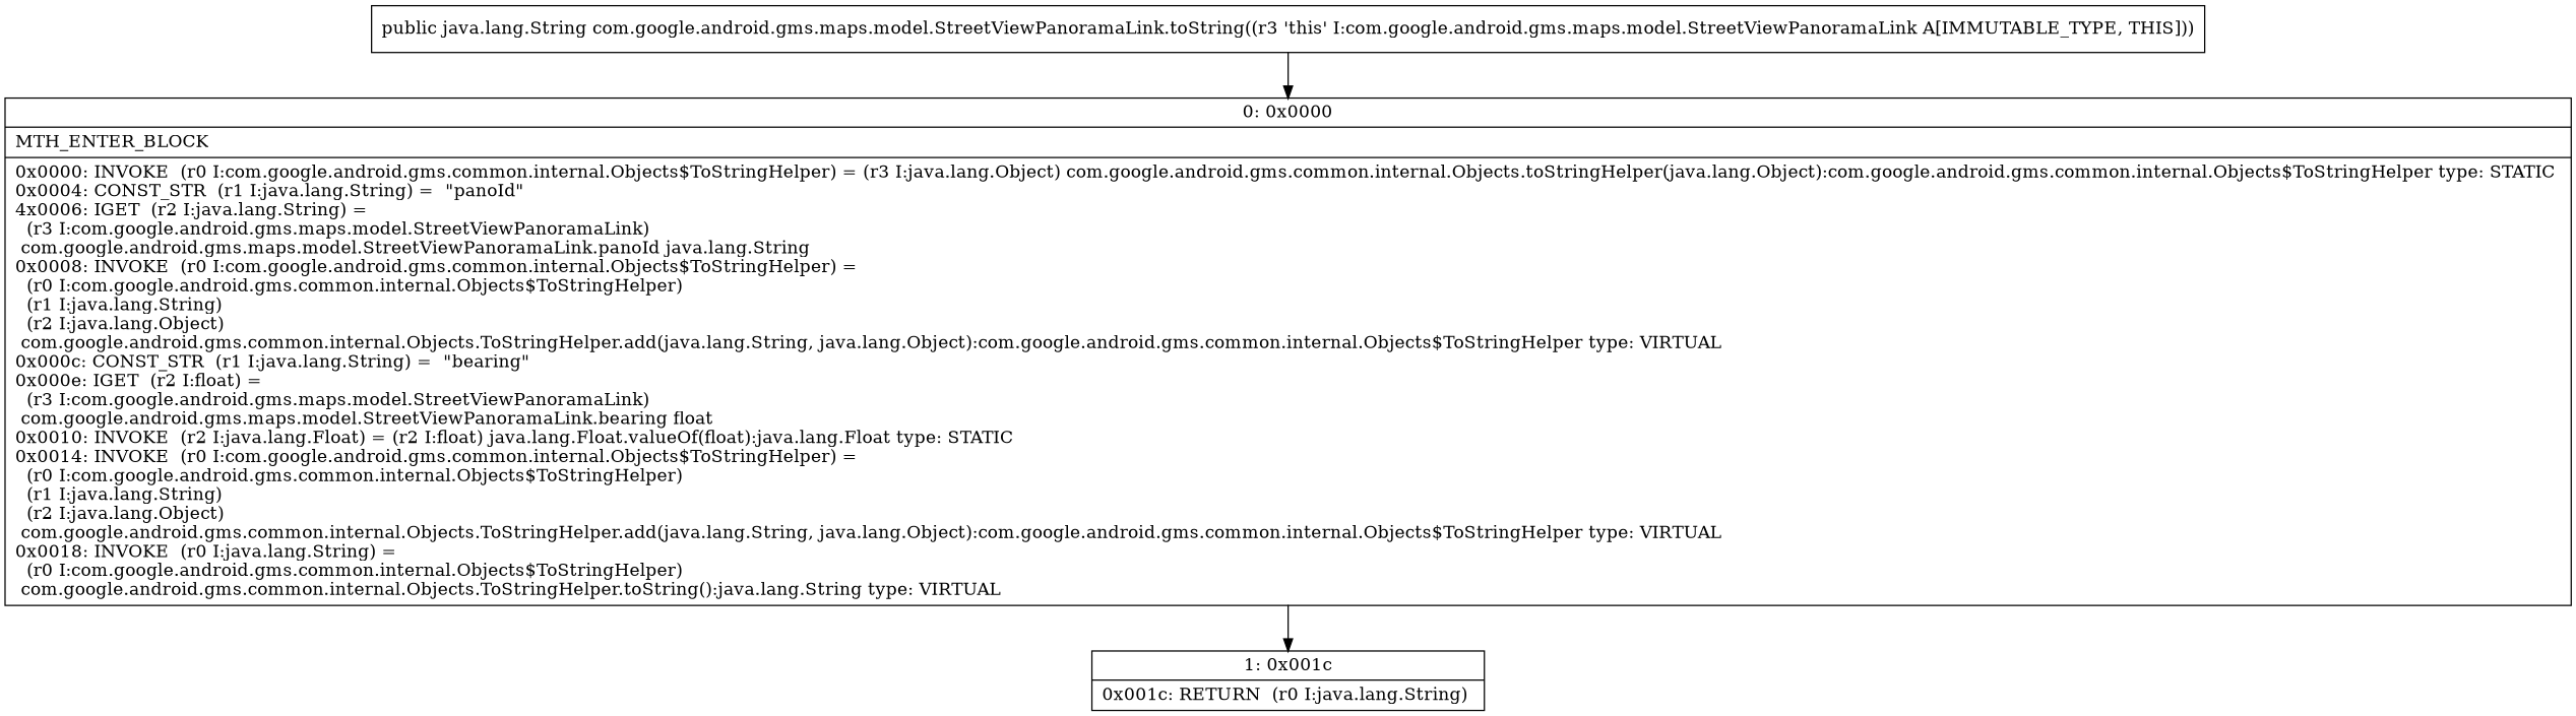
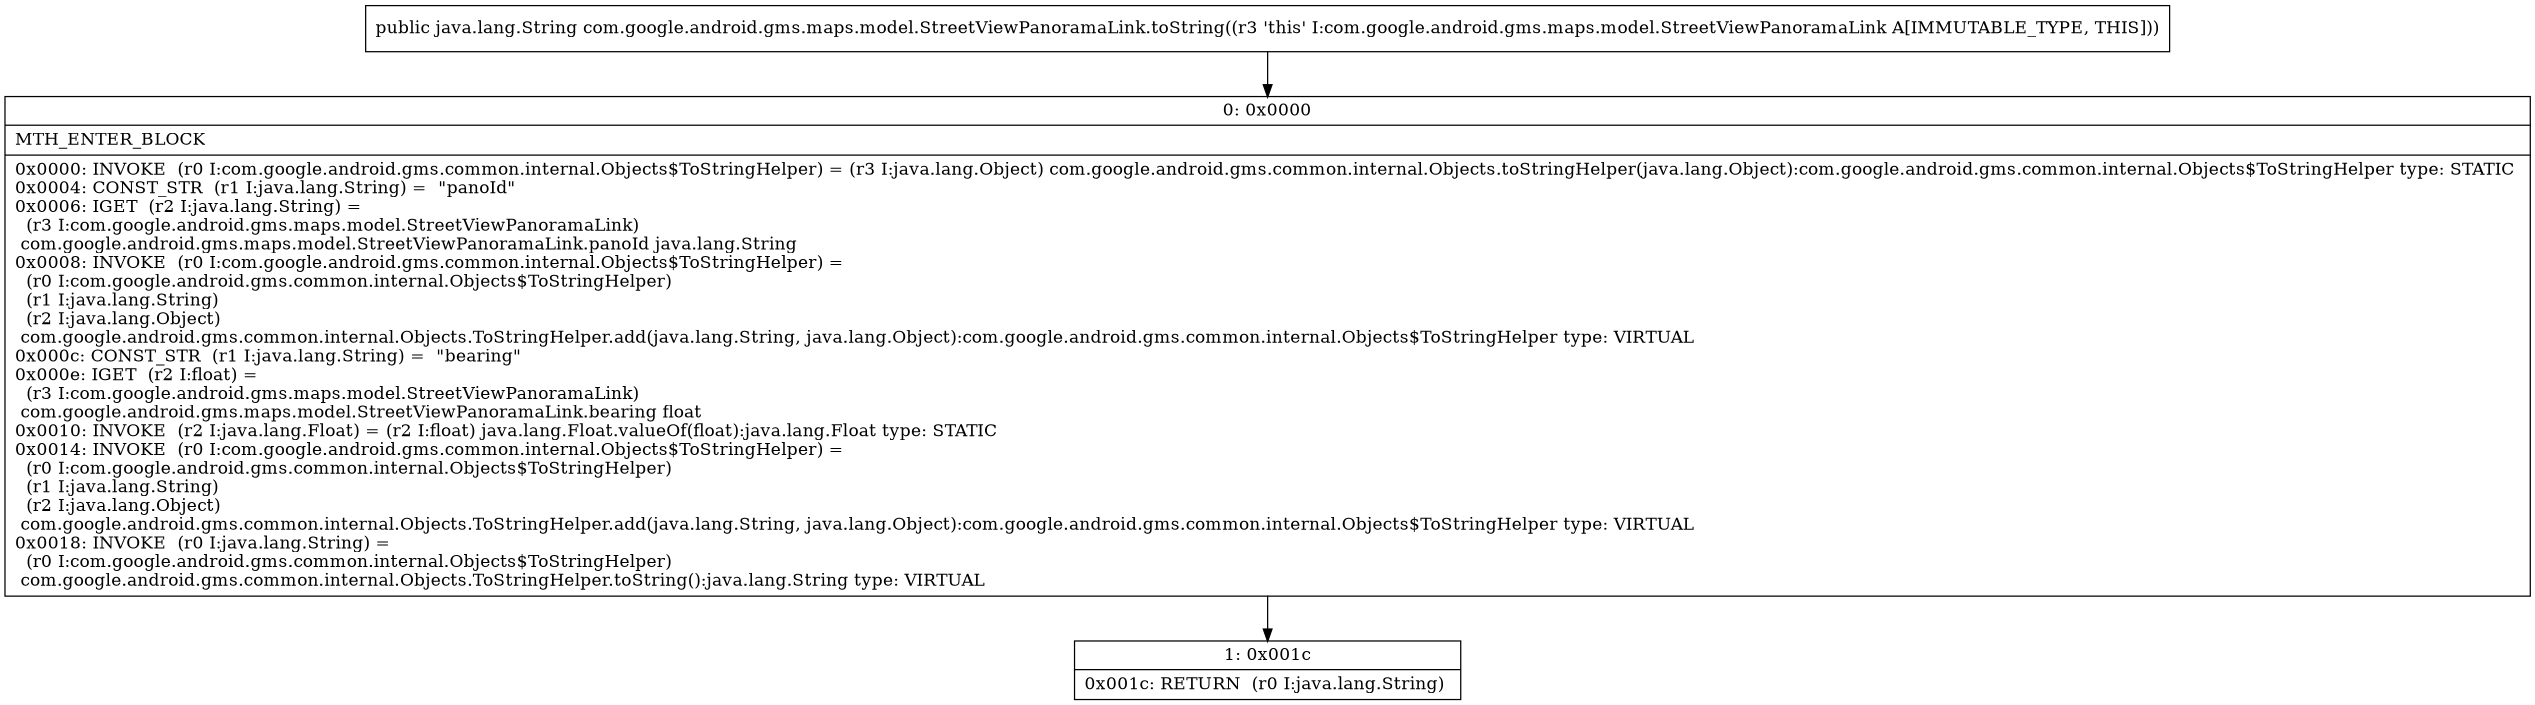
  digraph {
    node [shape=record]
-   n1 [label="{0\:\ 0x0000|MTH_ENTER_BLOCK\l|0x0000: INVOKE  (r0 I:com.google.android.gms.common.internal.Objects$ToStringHelper) = (r3 I:java.lang.Object) com.google.android.gms.common.internal.Objects.toStringHelper(java.lang.Object):com.google.android.gms.common.internal.Objects$ToStringHelper type: STATIC \l0x0004: CONST_STR  (r1 I:java.lang.String) =  \"panoId\" \l4x0006: IGET  (r2 I:java.lang.String) = \l  (r3 I:com.google.android.gms.maps.model.StreetViewPanoramaLink)\l com.google.android.gms.maps.model.StreetViewPanoramaLink.panoId java.lang.String \l0x0008: INVOKE  (r0 I:com.google.android.gms.common.internal.Objects$ToStringHelper) = \l  (r0 I:com.google.android.gms.common.internal.Objects$ToStringHelper)\l  (r1 I:java.lang.String)\l  (r2 I:java.lang.Object)\l com.google.android.gms.common.internal.Objects.ToStringHelper.add(java.lang.String, java.lang.Object):com.google.android.gms.common.internal.Objects$ToStringHelper type: VIRTUAL \l0x000c: CONST_STR  (r1 I:java.lang.String) =  \"bearing\" \l0x000e: IGET  (r2 I:float) = \l  (r3 I:com.google.android.gms.maps.model.StreetViewPanoramaLink)\l com.google.android.gms.maps.model.StreetViewPanoramaLink.bearing float \l0x0010: INVOKE  (r2 I:java.lang.Float) = (r2 I:float) java.lang.Float.valueOf(float):java.lang.Float type: STATIC \l0x0014: INVOKE  (r0 I:com.google.android.gms.common.internal.Objects$ToStringHelper) = \l  (r0 I:com.google.android.gms.common.internal.Objects$ToStringHelper)\l  (r1 I:java.lang.String)\l  (r2 I:java.lang.Object)\l com.google.android.gms.common.internal.Objects.ToStringHelper.add(java.lang.String, java.lang.Object):com.google.android.gms.common.internal.Objects$ToStringHelper type: VIRTUAL \l0x0018: INVOKE  (r0 I:java.lang.String) = \l  (r0 I:com.google.android.gms.common.internal.Objects$ToStringHelper)\l com.google.android.gms.common.internal.Objects.ToStringHelper.toString():java.lang.String type: VIRTUAL \l}"]
+   n1 [label="{0\:\ 0x0000|MTH_ENTER_BLOCK\l|0x0000: INVOKE  (r0 I:com.google.android.gms.common.internal.Objects$ToStringHelper) = (r3 I:java.lang.Object) com.google.android.gms.common.internal.Objects.toStringHelper(java.lang.Object):com.google.android.gms.common.internal.Objects$ToStringHelper type: STATIC \l0x0004: CONST_STR  (r1 I:java.lang.String) =  \"panoId\" \l0x0006: IGET  (r2 I:java.lang.String) = \l  (r3 I:com.google.android.gms.maps.model.StreetViewPanoramaLink)\l com.google.android.gms.maps.model.StreetViewPanoramaLink.panoId java.lang.String \l0x0008: INVOKE  (r0 I:com.google.android.gms.common.internal.Objects$ToStringHelper) = \l  (r0 I:com.google.android.gms.common.internal.Objects$ToStringHelper)\l  (r1 I:java.lang.String)\l  (r2 I:java.lang.Object)\l com.google.android.gms.common.internal.Objects.ToStringHelper.add(java.lang.String, java.lang.Object):com.google.android.gms.common.internal.Objects$ToStringHelper type: VIRTUAL \l0x000c: CONST_STR  (r1 I:java.lang.String) =  \"bearing\" \l0x000e: IGET  (r2 I:float) = \l  (r3 I:com.google.android.gms.maps.model.StreetViewPanoramaLink)\l com.google.android.gms.maps.model.StreetViewPanoramaLink.bearing float \l0x0010: INVOKE  (r2 I:java.lang.Float) = (r2 I:float) java.lang.Float.valueOf(float):java.lang.Float type: STATIC \l0x0014: INVOKE  (r0 I:com.google.android.gms.common.internal.Objects$ToStringHelper) = \l  (r0 I:com.google.android.gms.common.internal.Objects$ToStringHelper)\l  (r1 I:java.lang.String)\l  (r2 I:java.lang.Object)\l com.google.android.gms.common.internal.Objects.ToStringHelper.add(java.lang.String, java.lang.Object):com.google.android.gms.common.internal.Objects$ToStringHelper type: VIRTUAL \l0x0018: INVOKE  (r0 I:java.lang.String) = \l  (r0 I:com.google.android.gms.common.internal.Objects$ToStringHelper)\l com.google.android.gms.common.internal.Objects.ToStringHelper.toString():java.lang.String type: VIRTUAL \l}"]
    n2 [label="{1\:\ 0x001c|0x001c: RETURN  (r0 I:java.lang.String) \l}"]
    n3 [label="{public java.lang.String com.google.android.gms.maps.model.StreetViewPanoramaLink.toString((r3 'this' I:com.google.android.gms.maps.model.StreetViewPanoramaLink A[IMMUTABLE_TYPE, THIS])) }"]
    n1 -> n2
    n3 -> n1
  }
